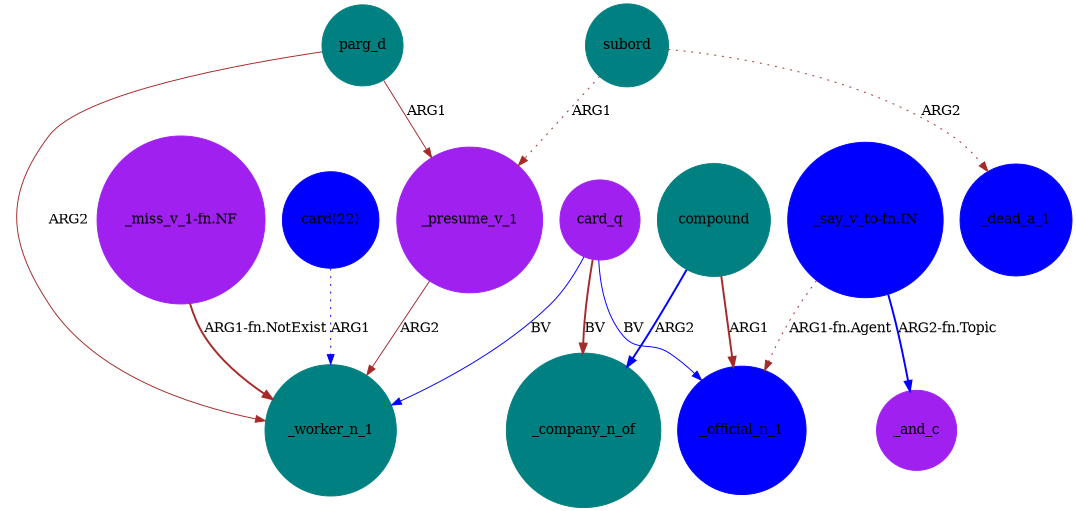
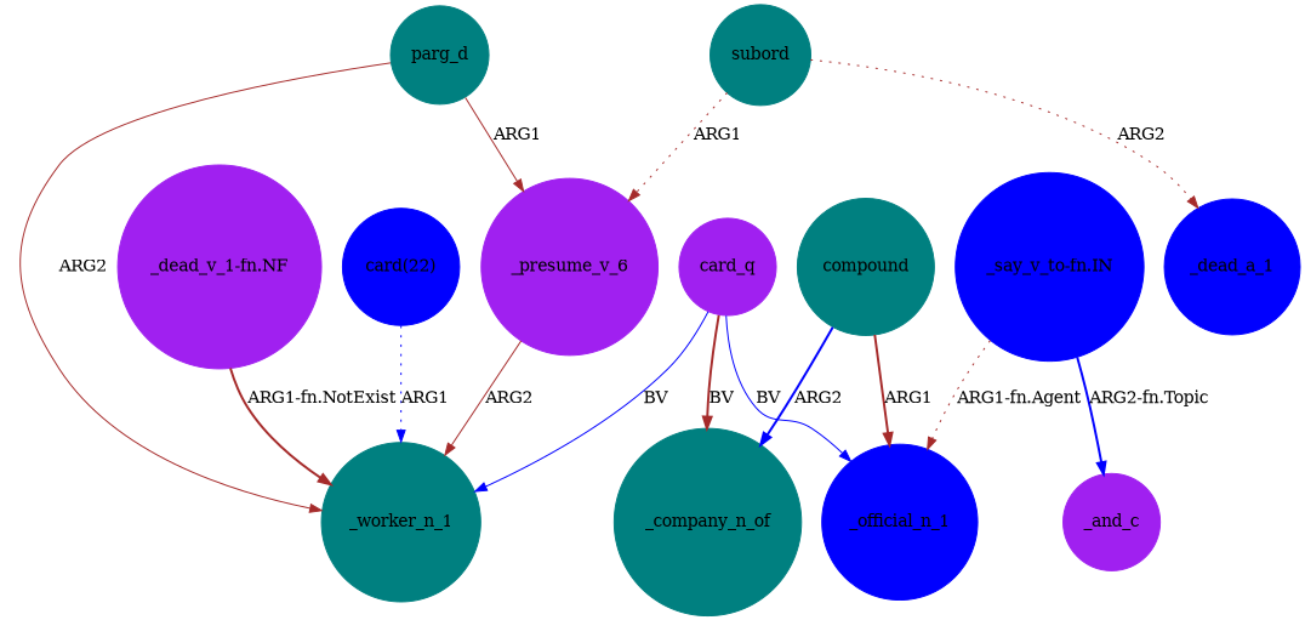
  digraph {
    fontname="DejaVu Serif"
    node [color=teal fontname="DejaVu Serif" shape=circle style=filled]
    edge [color=brown fontname="DejaVu Serif" style=solid]
-   _presume_v_1 [color=purple]
+   _presume_v_1 [color=purple label=_presume_v_6]
    parg_d
    _worker_n_1
    _official_n_1 [color=blue]
    compound
    _company_n_of
    subord
    _dead_a_1 [color=blue]
    n9 [color=purple label=card_q]
-   "_miss_v_1-fn.NF" [color=purple]
+   "_miss_v_1-fn.NF" [color=purple label="_dead_v_1-fn.NF"]
    "_say_v_to-fn.IN" [color=blue]
    _and_c [color=purple]
    "card(22)" [color=blue]
    _presume_v_1 -> _worker_n_1 [label=ARG2]
    parg_d -> _presume_v_1 [label=ARG1]
    parg_d -> _worker_n_1 [label=ARG2]
    compound -> _official_n_1 [label=ARG1 style=bold]
    compound -> _company_n_of [color=blue label=ARG2 style=bold]
    subord -> _presume_v_1 [label=ARG1 style=dotted]
    subord -> _dead_a_1 [label=ARG2 style=dotted]
    n9 -> _worker_n_1 [color=blue label=BV]
    n9 -> _official_n_1 [color=blue label=BV]
    n9 -> _company_n_of [label=BV style=bold]
    "_miss_v_1-fn.NF" -> _worker_n_1 [label="ARG1-fn.NotExist" style=bold]
    "_say_v_to-fn.IN" -> _official_n_1 [label="ARG1-fn.Agent" style=dotted]
    "_say_v_to-fn.IN" -> _and_c [color=blue label="ARG2-fn.Topic" style=bold]
    "card(22)" -> _worker_n_1 [color=blue label=ARG1 style=dotted]
  }
